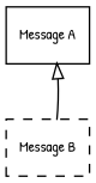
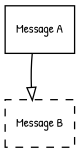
  digraph {
    fontname="Patrick Hand"
    node [fontname="Patrick Hand" fontsize=10 shape=record]
    n1 [label="Message A"]
    n2 [label="Message B" style=dashed]
-   n2 -> n1 [arrowhead=empty fontname="Patrick Hand"]
+   n1 -> n2 [arrowhead=empty fontname="Patrick Hand"]
  }
